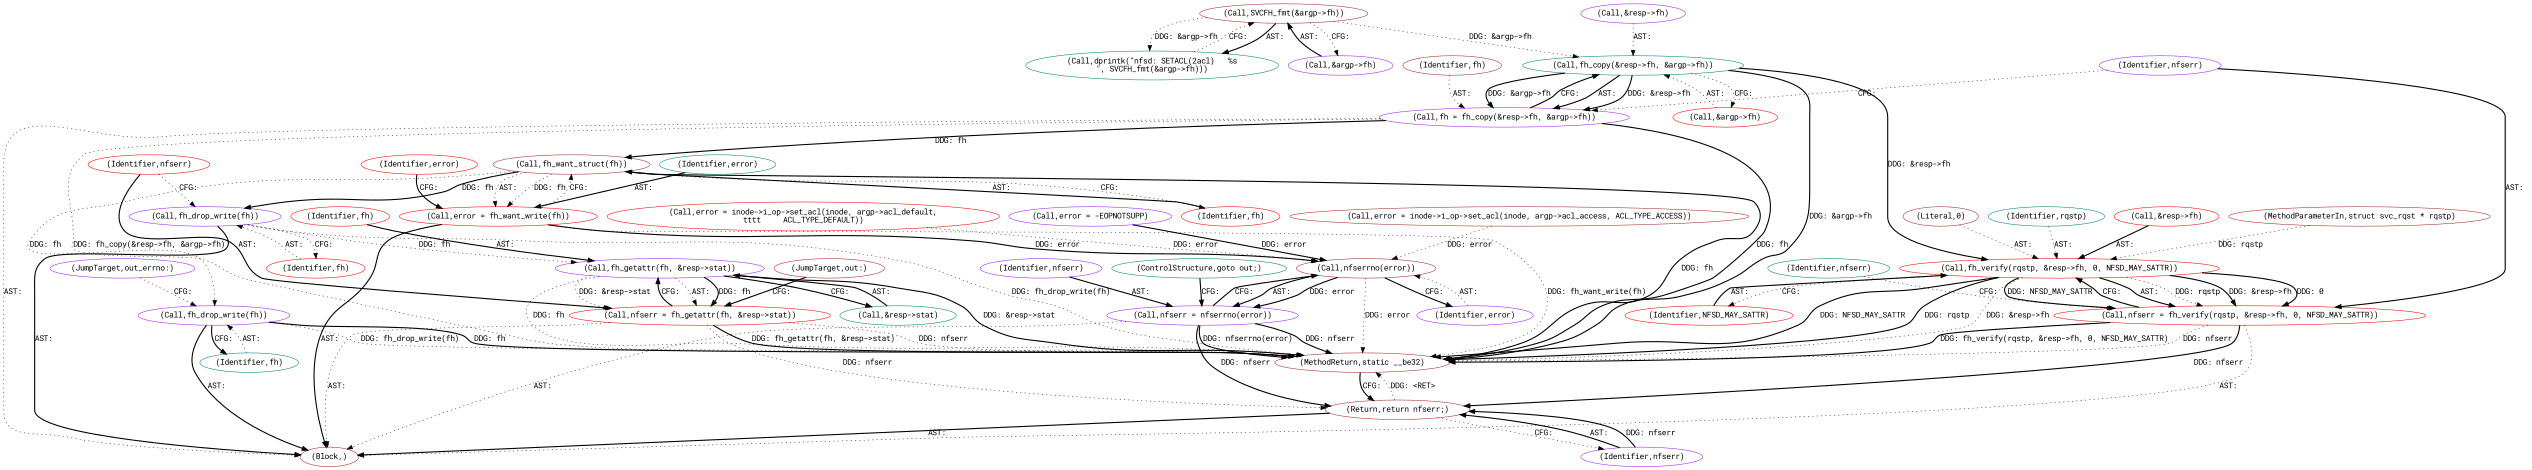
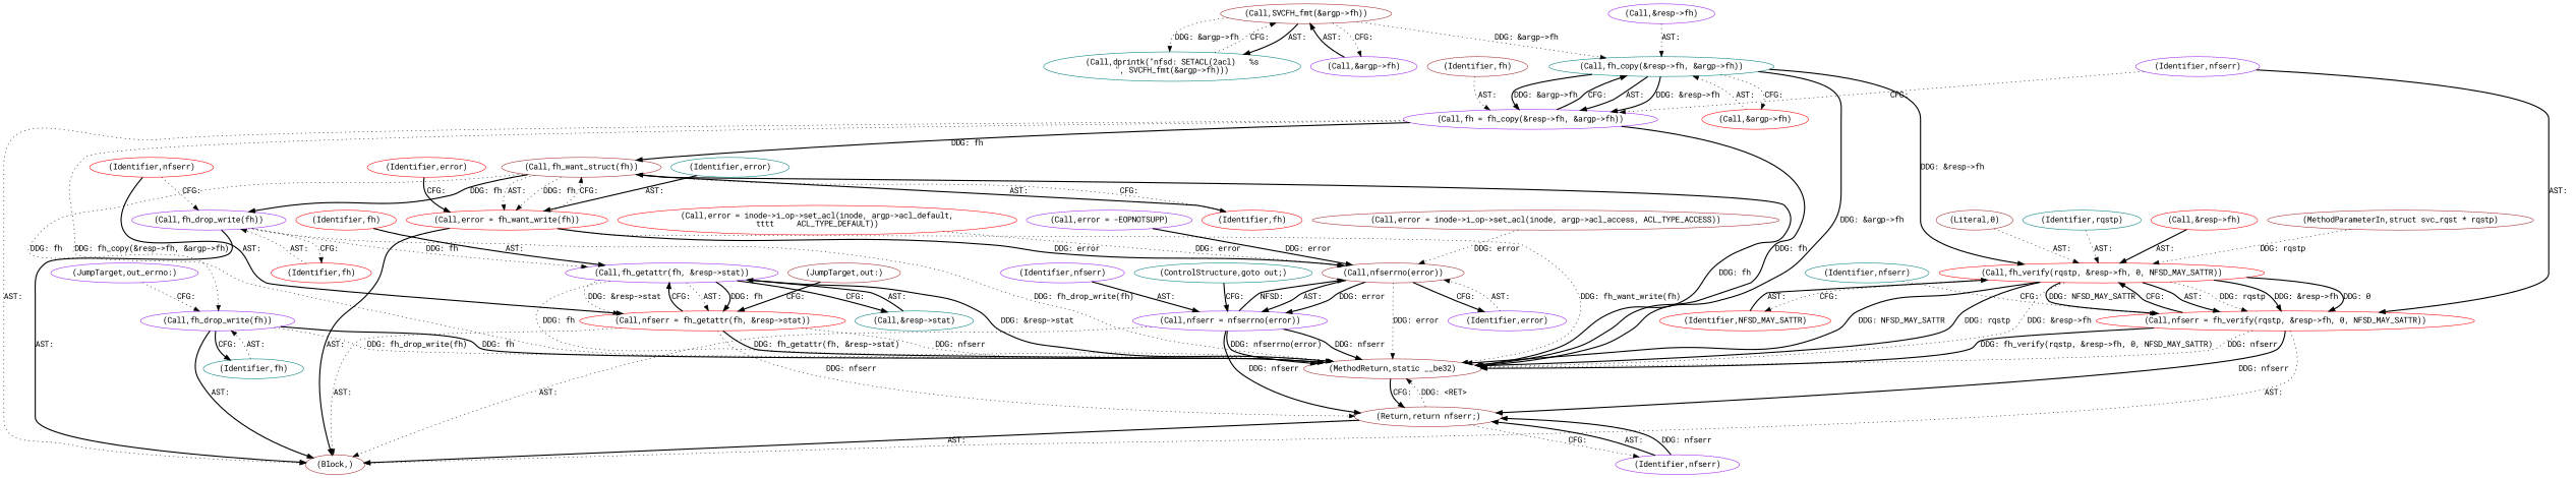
  digraph {
    fontname="Roboto Mono"
    node [color=purple fontname="Roboto Mono"]
    edge [fontname="Roboto Mono" style=bold]
    n1 [color=teal label="(Call,fh_copy(&resp->fh, &argp->fh))"]
    n2 [label="(Call,fh = fh_copy(&resp->fh, &argp->fh))"]
    n3 [color=red label="(Call,fh_verify(rqstp, &resp->fh, 0, NFSD_MAY_SATTR))"]
    n4 [color=brown label="(MethodReturn,static __be32)"]
    n5 [color=red label="(Call,&argp->fh)"]
    n6 [color=brown label="(Call,fh_want_struct(fh))"]
    n7 [color=brown label="(Block,)"]
    n8 [color=red label="(Call,nfserr = fh_verify(rqstp, &resp->fh, 0, NFSD_MAY_SATTR))"]
    n9 [color=red label="(Identifier,NFSD_MAY_SATTR)"]
    n10 [color=brown label="(Return,return nfserr;)"]
    n11 [color=brown label="(Call,SVCFH_fmt(&argp->fh))"]
    n12 [color=teal label="(Call,dprintk(\"nfsd: SETACL(2acl)   %s\n\", SVCFH_fmt(&argp->fh)))"]
    n13 [label="(Call,&argp->fh)"]
    n14 [color=red label="(Call,error = fh_want_write(fh))"]
    n15 [label="(Call,fh_drop_write(fh))"]
    n16 [label="(Call,fh_drop_write(fh))"]
    n17 [color=red label="(Identifier,fh)"]
    n18 [color=brown label="(Call,nfserrno(error))"]
    n19 [label="(Call,fh_getattr(fh, &resp->stat))"]
    n20 [color=red label="(Identifier,fh)"]
    n21 [color=teal label="(Identifier,fh)"]
    n22 [label="(Call,nfserr = nfserrno(error))"]
    n23 [label="(Identifier,error)"]
    n24 [label="(Identifier,nfserr)"]
    n25 [color=red label="(Call,nfserr = fh_getattr(fh, &resp->stat))"]
    n26 [color=teal label="(Call,&resp->stat)"]
    n27 [color=brown label="(Identifier,fh)"]
    n28 [color=brown label="(JumpTarget,out:)"]
    n29 [color=red label="(Call,error = inode->i_op->set_acl(inode, argp->acl_default,\n\t\t\t\t     ACL_TYPE_DEFAULT))"]
    n30 [color=teal label="(ControlStructure,goto out;)"]
    n31 [color=red label="(Identifier,error)"]
    n32 [label="(Identifier,nfserr)"]
    n33 [color=red label="(Identifier,fh)"]
    n34 [color=teal label="(Identifier,error)"]
    n35 [label="(Call,error = -EOPNOTSUPP)"]
    n36 [label="(JumpTarget,out_errno:)"]
    n37 [color=red label="(Call,&resp->fh)"]
    n38 [color=red label="(Identifier,nfserr)"]
    n39 [color=brown label="(MethodParameterIn,struct svc_rqst * rqstp)"]
    n40 [color=brown label="(Call,error = inode->i_op->set_acl(inode, argp->acl_access, ACL_TYPE_ACCESS))"]
    n41 [color=teal label="(Identifier,nfserr)"]
    n42 [color=brown label="(Literal,0)"]
    n43 [label="(Call,&resp->fh)"]
    n44 [label="(Identifier,nfserr)"]
    n45 [color=teal label="(Identifier,rqstp)"]
    n1 -> n2 [label="AST: "]
    n1 -> n2 [label="DDG: &resp->fh"]
    n1 -> n2 [label="DDG: &argp->fh"]
    n1 -> n3 [label="DDG: &resp->fh"]
    n1 -> n4 [label="DDG: &argp->fh"]
    n1 -> n5 [label="CFG: " style=dotted]
    n2 -> n1 [label="CFG: "]
    n2 -> n4 [label="DDG: fh_copy(&resp->fh, &argp->fh)" style=dotted]
    n2 -> n4 [label="DDG: fh"]
    n2 -> n6 [label="DDG: fh"]
    n2 -> n7 [label="AST: " style=dotted]
    n3 -> n4 [label="DDG: NFSD_MAY_SATTR"]
    n3 -> n4 [label="DDG: rqstp"]
    n3 -> n4 [label="DDG: &resp->fh" style=dotted]
    n3 -> n8 [label="AST: "]
    n3 -> n8 [label="DDG: rqstp" style=dotted]
    n3 -> n8 [label="DDG: &resp->fh"]
    n3 -> n8 [label="DDG: 0"]
    n3 -> n8 [label="DDG: NFSD_MAY_SATTR"]
    n3 -> n9 [label="CFG: " style=dotted]
    n4 -> n10 [label="CFG: "]
    n5 -> n1 [label="AST: " style=dotted]
    n6 -> n4 [label="DDG: fh"]
    n6 -> n14 [label="AST: " style=dotted]
    n6 -> n14 [label="DDG: fh" style=dotted]
    n6 -> n15 [label="DDG: fh"]
    n6 -> n16 [label="DDG: fh" style=dotted]
    n6 -> n17 [label="CFG: " style=dotted]
    n8 -> n3 [label="CFG: "]
    n8 -> n4 [label="DDG: nfserr" style=dotted]
    n8 -> n4 [label="DDG: fh_verify(rqstp, &resp->fh, 0, NFSD_MAY_SATTR)"]
    n8 -> n7 [label="AST: " style=dotted]
    n8 -> n10 [label="DDG: nfserr"]
    n9 -> n3 [label="AST: "]
    n10 -> n4 [label="DDG: <RET>" style=dotted]
    n10 -> n7 [label="AST: "]
    n10 -> n24 [label="CFG: " style=dotted]
    n11 -> n1 [label="DDG: &argp->fh" style=dotted]
    n11 -> n12 [label="AST: "]
    n11 -> n12 [label="DDG: &argp->fh" style=dotted]
    n11 -> n13 [label="CFG: " style=dotted]
    n12 -> n11 [label="CFG: " style=dotted]
    n13 -> n11 [label="AST: "]
    n14 -> n4 [label="DDG: fh_want_write(fh)" style=dotted]
    n14 -> n6 [label="CFG: " style=dotted]
    n14 -> n7 [label="AST: "]
    n14 -> n18 [label="DDG: error"]
    n15 -> n4 [label="DDG: fh_drop_write(fh)" style=dotted]
    n15 -> n7 [label="AST: "]
    n15 -> n19 [label="DDG: fh" style=dotted]
    n15 -> n20 [label="CFG: " style=dotted]
    n16 -> n4 [label="DDG: fh"]
    n16 -> n4 [label="DDG: fh_drop_write(fh)" style=dotted]
    n16 -> n7 [label="AST: "]
    n16 -> n21 [label="CFG: "]
    n17 -> n6 [label="AST: "]
    n18 -> n4 [label="DDG: error" style=dotted]
    n18 -> n22 [label="AST: "]
    n18 -> n22 [label="DDG: error"]
    n18 -> n23 [label="CFG: "]
    n19 -> n4 [label="DDG: fh" style=dotted]
    n19 -> n4 [label="DDG: &resp->stat"]
    n19 -> n25 [label="AST: " style=dotted]
    n19 -> n25 [label="DDG: fh"]
    n19 -> n25 [label="DDG: &resp->stat" style=dotted]
    n19 -> n26 [label="CFG: "]
    n20 -> n15 [label="AST: " style=dotted]
    n21 -> n16 [label="AST: " style=dotted]
    n22 -> n4 [label="DDG: nfserrno(error)"]
    n22 -> n4 [label="DDG: nfserr"]
    n22 -> n7 [label="AST: " style=dotted]
    n22 -> n10 [label="DDG: nfserr"]
-   n22 -> n18 [label="CFG: "]
+   n22 -> n18 [label="NFSD: "]
    n23 -> n18 [label="AST: " style=dotted]
    n24 -> n10 [label="AST: "]
    n24 -> n10 [label="DDG: nfserr"]
    n25 -> n4 [label="DDG: fh_getattr(fh, &resp->stat)"]
    n25 -> n4 [label="DDG: nfserr" style=dotted]
    n25 -> n7 [label="AST: " style=dotted]
    n25 -> n10 [label="DDG: nfserr" style=dotted]
    n25 -> n19 [label="CFG: "]
    n26 -> n19 [label="AST: "]
    n27 -> n2 [label="AST: " style=dotted]
    n28 -> n25 [label="CFG: "]
    n29 -> n18 [label="DDG: error" style=dotted]
    n30 -> n22 [label="CFG: "]
    n31 -> n14 [label="CFG: "]
    n32 -> n2 [label="CFG: " style=dotted]
    n32 -> n8 [label="AST: "]
    n33 -> n19 [label="AST: "]
    n34 -> n14 [label="AST: "]
    n35 -> n18 [label="DDG: error"]
    n36 -> n16 [label="CFG: " style=dotted]
    n37 -> n3 [label="AST: "]
    n38 -> n15 [label="CFG: " style=dotted]
    n38 -> n25 [label="AST: "]
    n39 -> n3 [label="DDG: rqstp" style=dotted]
    n40 -> n18 [label="DDG: error" style=dotted]
    n41 -> n8 [label="CFG: " style=dotted]
    n42 -> n3 [label="AST: " style=dotted]
    n43 -> n1 [label="AST: " style=dotted]
    n44 -> n22 [label="AST: "]
    n45 -> n3 [label="AST: " style=dotted]
  }
